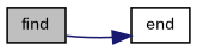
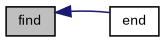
  digraph {
    rankdir=LR
    node [color=black fontname=Arial fontsize=9 shape=record]
    n1 [fillcolor=grey75 fontcolor=black height=0.2 label=find style=filled width=0.4]
    n2 [height=0.2 label=end width=0.4]
-   n1 -> n2 [color=midnightblue fontname=Arial fontsize=9 labelfontname=Arial labelfontsize=9 style=solid]
+   n2 -> n1 [color=midnightblue fontname=Arial fontsize=9 labelfontname=Arial labelfontsize=9 style=solid]
  }
